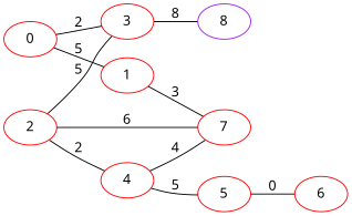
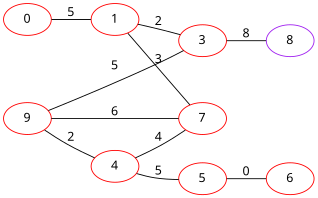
  graph {
    fontname="Noto Sans"
    rankdir=LR
    node [color=red fontname="Noto Sans" weight=1]
    edge [fontname="Noto Sans"]
    0
    1
    3
    7
-   2
+   2 [label=9]
    4
    8 [color=purple weight=4]
    5
    6
    0 -- 1 [label=5]
-   0 -- 3 [label=2]
+   1 -- 3 [label=2]
    1 -- 7 [label=3]
    3 -- 8 [label=8]
    2 -- 3 [label=5]
    2 -- 7 [label=6]
    2 -- 4 [label=2]
    4 -- 7 [label=4]
    4 -- 5 [label=5]
    5 -- 6 [label=0]
  }
